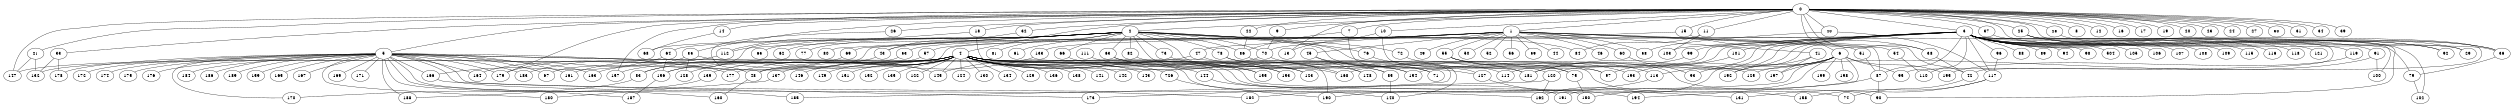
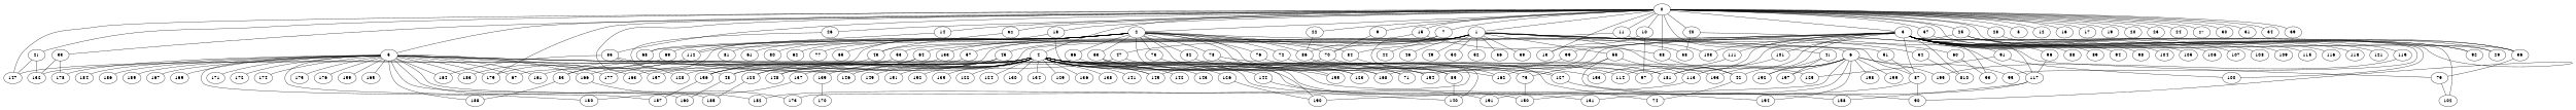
  graph {
    0
    1
    2
    3
    4
    5
    6
    7
    8
    9
    10
    11
    12
    13
    14
    15
    16
    17
    18
    19
    20
    21
    22
    23
    24
    25
    26
    27
    28
    29
    30
    31
    32
    33
    34
    35
    36
    37
    38
    39
    40
    157
    179
    147
    41
    42
    43
    44
    45
    46
    47
    48
    49
    50
    51
    52
    53
    54
    55
    56
    57
    58
    59
    60
    87
    70
    61
    62
    63
    64
    65
    66
    67
    68
    69
    71
    72
    73
    74
    75
    76
    77
    78
    79
    80
    81
    82
    83
    84
    85
    86
    88
    89
    90
    91
    92
    93
    94
    95
    96
    97
    98
    99
    100
    101
    102
    103
-   104 [label=504]
+   104
    105
    106
    107
    108
    109
-   110
+   110 [label=810]
    111
    112
    113
    114
    115
    116
    117
    118
    119
    120
    121
    162
    154
    128
    130
    131
    132
    134
    129
    136
    137
    138
    139
    140
    141
    142
    143
    144
    145
    146
    148
    149
    150
    151
    152
    153
    155
    156
    158
    135
    122
    123
    124
    125
-   126 [label=726]
+   126
    127
    163
    159
    160
    161
    164
    165
    166
    167
    168
    169
    170
    171
    172
    174
    175
    176
    177
    178
    180
    181
    182
    183
    184
    185
    186
    187
    188
    189
    192
    194
    195
    197
    198
    193
    199
    190
    191
    133
    173
    0 -- 1
    0 -- 2
    0 -- 3
    0 -- 4
    0 -- 5
    0 -- 6
    0 -- 7
    0 -- 8
    0 -- 9
    0 -- 10
    0 -- 11
    0 -- 12
    0 -- 13
    0 -- 14
    0 -- 15
    0 -- 16
    0 -- 17
    0 -- 18
    0 -- 19
    0 -- 20
    0 -- 21
    0 -- 22
    0 -- 23
    0 -- 24
    0 -- 25
    0 -- 26
    0 -- 27
    0 -- 28
    0 -- 29
    0 -- 30
    0 -- 31
    0 -- 32
    0 -- 33
    0 -- 34
    0 -- 35
    0 -- 36
    0 -- 37
    0 -- 38
    0 -- 39
    0 -- 40
    0 -- 157
    0 -- 179
    0 -- 147
    1 -- 41
    1 -- 42
    1 -- 43
    1 -- 44
    1 -- 45
    1 -- 46
    1 -- 47
    1 -- 48
    1 -- 49
    1 -- 50
    1 -- 51
    1 -- 52
    1 -- 53
    1 -- 54
    1 -- 55
    1 -- 56
    1 -- 57
    1 -- 58
    1 -- 59
    1 -- 60
    1 -- 87
    1 -- 70
    2 -- 70
    2 -- 61
    2 -- 62
    2 -- 63
    2 -- 64
    2 -- 65
    2 -- 66
    2 -- 67
    2 -- 68
    2 -- 69
    2 -- 71
    2 -- 72
    2 -- 73
    2 -- 74
    2 -- 75
    2 -- 76
    2 -- 77
    2 -- 78
    2 -- 79
    2 -- 80
    2 -- 81
    2 -- 82
    2 -- 83
    2 -- 84
    2 -- 85
    2 -- 86
    3 -- 87
    3 -- 88
    3 -- 89
    3 -- 90
    3 -- 91
    3 -- 92
    3 -- 93
    3 -- 94
    3 -- 95
    3 -- 96
    3 -- 97
    3 -- 98
    3 -- 99
    3 -- 100
    3 -- 101
    3 -- 102
    3 -- 103
    3 -- 104
    3 -- 105
    3 -- 106
    3 -- 107
    3 -- 108
    3 -- 109
    3 -- 110
+   3 -- 111
    3 -- 112
    3 -- 113
    3 -- 114
    3 -- 115
    3 -- 116
    3 -- 117
    3 -- 118
    3 -- 119
    3 -- 120
    3 -- 121
    3 -- 162
    3 -- 154
    4 -- 157
    4 -- 147
    4 -- 154
    4 -- 128
    4 -- 130
    4 -- 131
    4 -- 132
    4 -- 134
    4 -- 129
    4 -- 136
    4 -- 137
    4 -- 138
    4 -- 139
    4 -- 140
    4 -- 141
    4 -- 142
    4 -- 143
    4 -- 144
    4 -- 145
    4 -- 146
    4 -- 148
    4 -- 149
    4 -- 150
    4 -- 151
    4 -- 152
    4 -- 153
    4 -- 155
    4 -- 156
    4 -- 158
    4 -- 135
    4 -- 122
    4 -- 123
    4 -- 124
    4 -- 125
    4 -- 126
    4 -- 127
    4 -- 163
    5 -- 179
    5 -- 67
    5 -- 162
    5 -- 163
    5 -- 159
    5 -- 160
    5 -- 161
    5 -- 164
    5 -- 165
    5 -- 166
    5 -- 167
    5 -- 168
    5 -- 169
-   5 -- 170
    5 -- 171
    5 -- 172
    5 -- 174
    5 -- 175
    5 -- 176
    5 -- 177
    5 -- 178
    5 -- 180
    5 -- 181
    5 -- 182
    5 -- 183
    5 -- 184
    5 -- 185
    5 -- 186
    5 -- 187
    5 -- 188
    5 -- 189
    6 -- 95
    6 -- 181
    6 -- 192
    6 -- 194
    6 -- 195
    6 -- 197
    6 -- 198
    6 -- 193
    6 -- 199
    6 -- 190
    6 -- 191
    7 -- 86
    7 -- 127
    9 -- 70
    10 -- 13
    10 -- 97
    11 -- 84
    11 -- 103
    14 -- 68
    15 -- 38
    15 -- 133
    18 -- 112
    18 -- 190
    21 -- 147
    21 -- 132
    22 -- 86
    25 -- 29
    25 -- 36
    25 -- 42
    26 -- 48
    28 -- 36
    32 -- 43
    33 -- 132
    33 -- 178
    35 -- 128
    35 -- 145
    35 -- 164
    36 -- 79
    37 -- 92
    38 -- 42
    40 -- 58
    40 -- 117
    41 -- 192
    41 -- 197
    42 -- 74
    43 -- 161
    45 -- 120
    45 -- 148
    47 -- 48
    47 -- 71
    48 -- 160
    51 -- 87
    53 -- 83
    54 -- 110
    55 -- 75
    55 -- 90
    55 -- 113
    57 -- 156
    60 -- 93
    87 -- 90
    87 -- 150
    70 -- 145
    70 -- 181
    63 -- 123
    63 -- 168
    64 -- 156
    64 -- 166
    66 -- 155
    69 -- 183
    72 -- 193
    73 -- 154
    75 -- 150
    76 -- 97
    78 -- 114
    78 -- 173
    79 -- 102
    82 -- 85
    83 -- 188
-   120 -- 162
+   84 -- 162
    85 -- 140
    86 -- 140
    91 -- 100
    91 -- 125
    96 -- 117
    99 -- 168
    101 -- 181
    111 -- 153
    112 -- 179
    113 -- 182
    117 -- 131
    117 -- 158
    119 -- 195
    120 -- 185
    137 -- 180
    139 -- 170
    144 -- 191
    156 -- 187
    126 -- 190
    127 -- 194
    166 -- 173
    133 -- 177
  }
